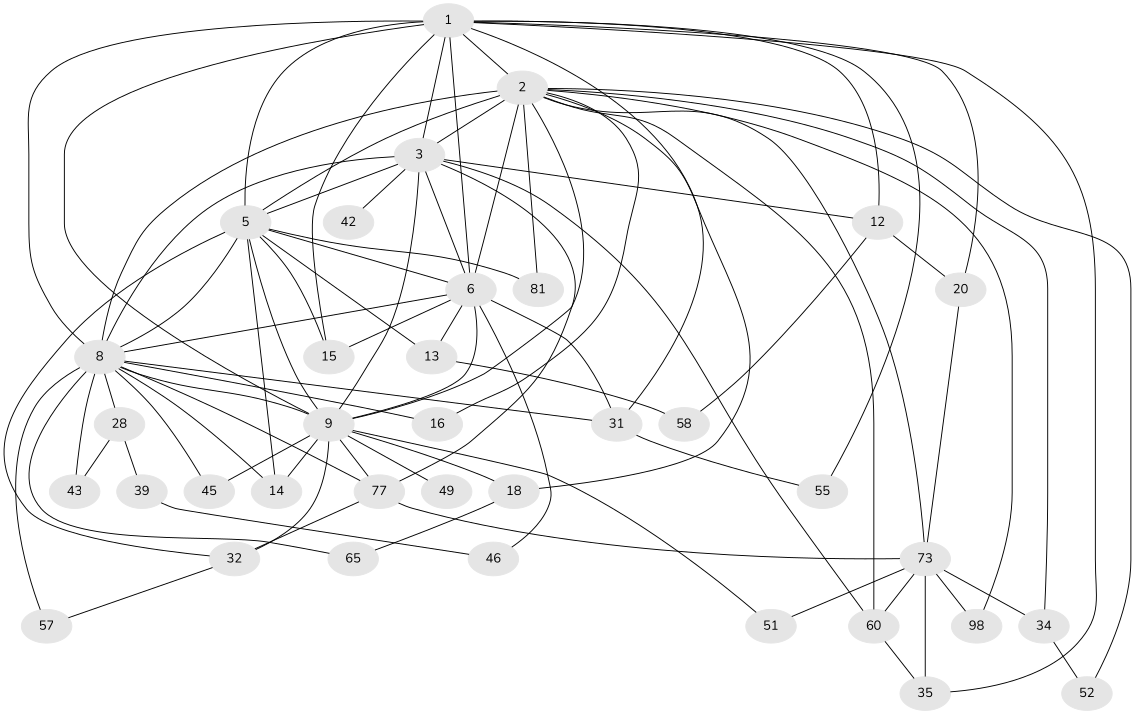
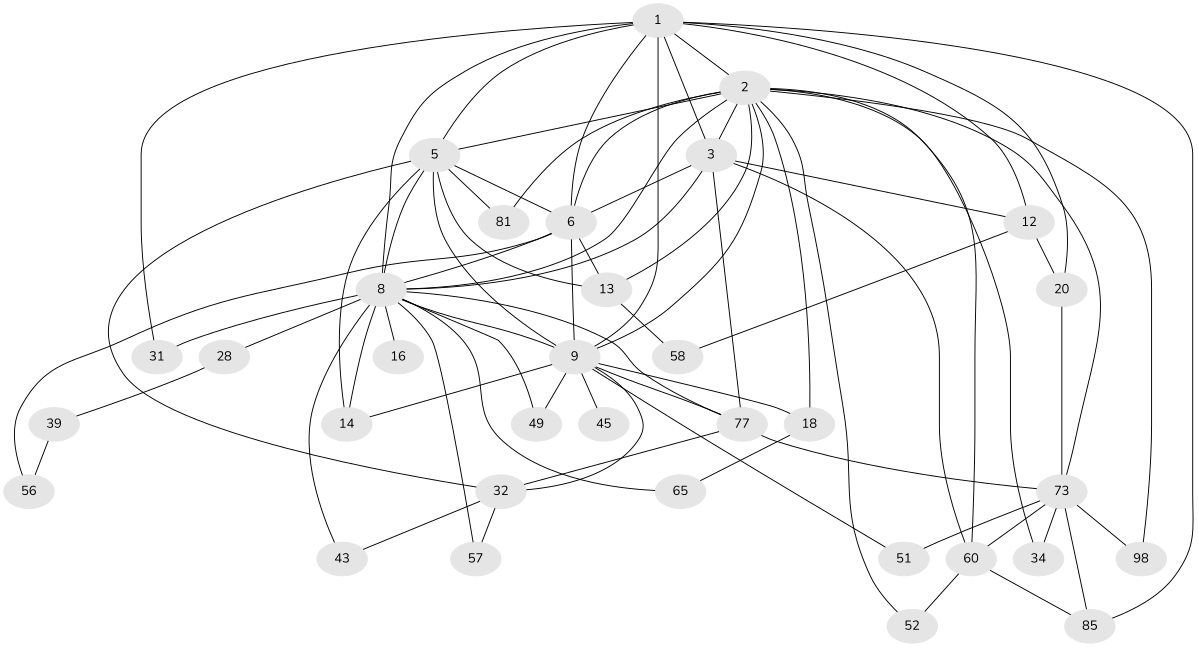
  graph {
    fontname=Nunito
    node [color=gray90 fontname=Nunito style=filled]
    edge [fontname=Nunito]
    1 [super="+7"]
    2 [super="+3"]
    n3 [label=3 super="+40"]
    5 [super="+33"]
    6 [super="+37"]
    8 [super="+10"]
    9 [super="+19"]
    12
-   15
    20
    31 [super="+51"]
-   35 [super="+43"]
-   55
+   35 [super="+43" label=85]
    18 [super="+24"]
    n15 [label=81]
    16
    n17 [label=73 super="+26"]
    n18 [label=60]
    34 [super="+44"]
    n20 [label=98]
    52
-   42
    n23 [label=77 super="+41"]
    13 [super="+53"]
    14 [super="+21"]
    32 [super="+54"]
-   46
+   46 [label=56]
    28 [super="+47"]
    n29 [label=65]
    n30 [label=43]
    49
    57
    45
    n34 [label=51]
    58
    39
    1 -- 2 [weight=4]
    1 -- n3 [weight=2]
    1 -- 5 [weight=2]
    1 -- 6 [weight=2]
    1 -- 8 [weight=4]
    1 -- 9 [weight=2]
    1 -- 12
-   1 -- 15
    1 -- 20
    1 -- 31
    1 -- 35
-   1 -- 55
    2 -- n3 [weight=2]
    2 -- 5 [weight=2]
    2 -- 6 [weight=2]
    2 -- 8 [weight=4]
    2 -- 9 [weight=2]
    2 -- 18
    2 -- n15
-   2 -- 16
+   2 -- 13
    2 -- n17
    2 -- n18
    2 -- 34
    2 -- n20
    2 -- 52
-   n3 -- 5
    n3 -- 6
    n3 -- 8 [weight=2]
-   n3 -- 9
    n3 -- 12
    n3 -- n18
-   n3 -- 42
    n3 -- n23
    5 -- 6
    5 -- 8 [weight=3]
    5 -- 9 [weight=2]
-   5 -- 15
    5 -- n15
    5 -- 13
    5 -- 14
    5 -- 32
    6 -- 8 [weight=2]
    6 -- 9
-   6 -- 15
-   6 -- 31
    6 -- 13
    6 -- 46
    8 -- 9 [weight=2]
    8 -- 31
    8 -- 16
    8 -- n23
    8 -- 14
    8 -- 28
    8 -- n29
    8 -- n30
-   8 -- 45
+   8 -- 49
    8 -- 57
    9 -- 18
    9 -- n23
    9 -- 14
    9 -- 32
    9 -- 49
    9 -- 45
    9 -- n34
    12 -- 20
    12 -- 58
    20 -- n17
-   31 -- 55
    18 -- n29
    n17 -- 35
    n17 -- n18
    n17 -- 34
    n17 -- n20
    n17 -- n34
    n18 -- 35
-   34 -- 52
+   n18 -- 52
    n23 -- n17
    n23 -- 32
    13 -- 58
-   28 -- n30
+   32 -- n30
    32 -- 57
    28 -- 39
    39 -- 46
  }
